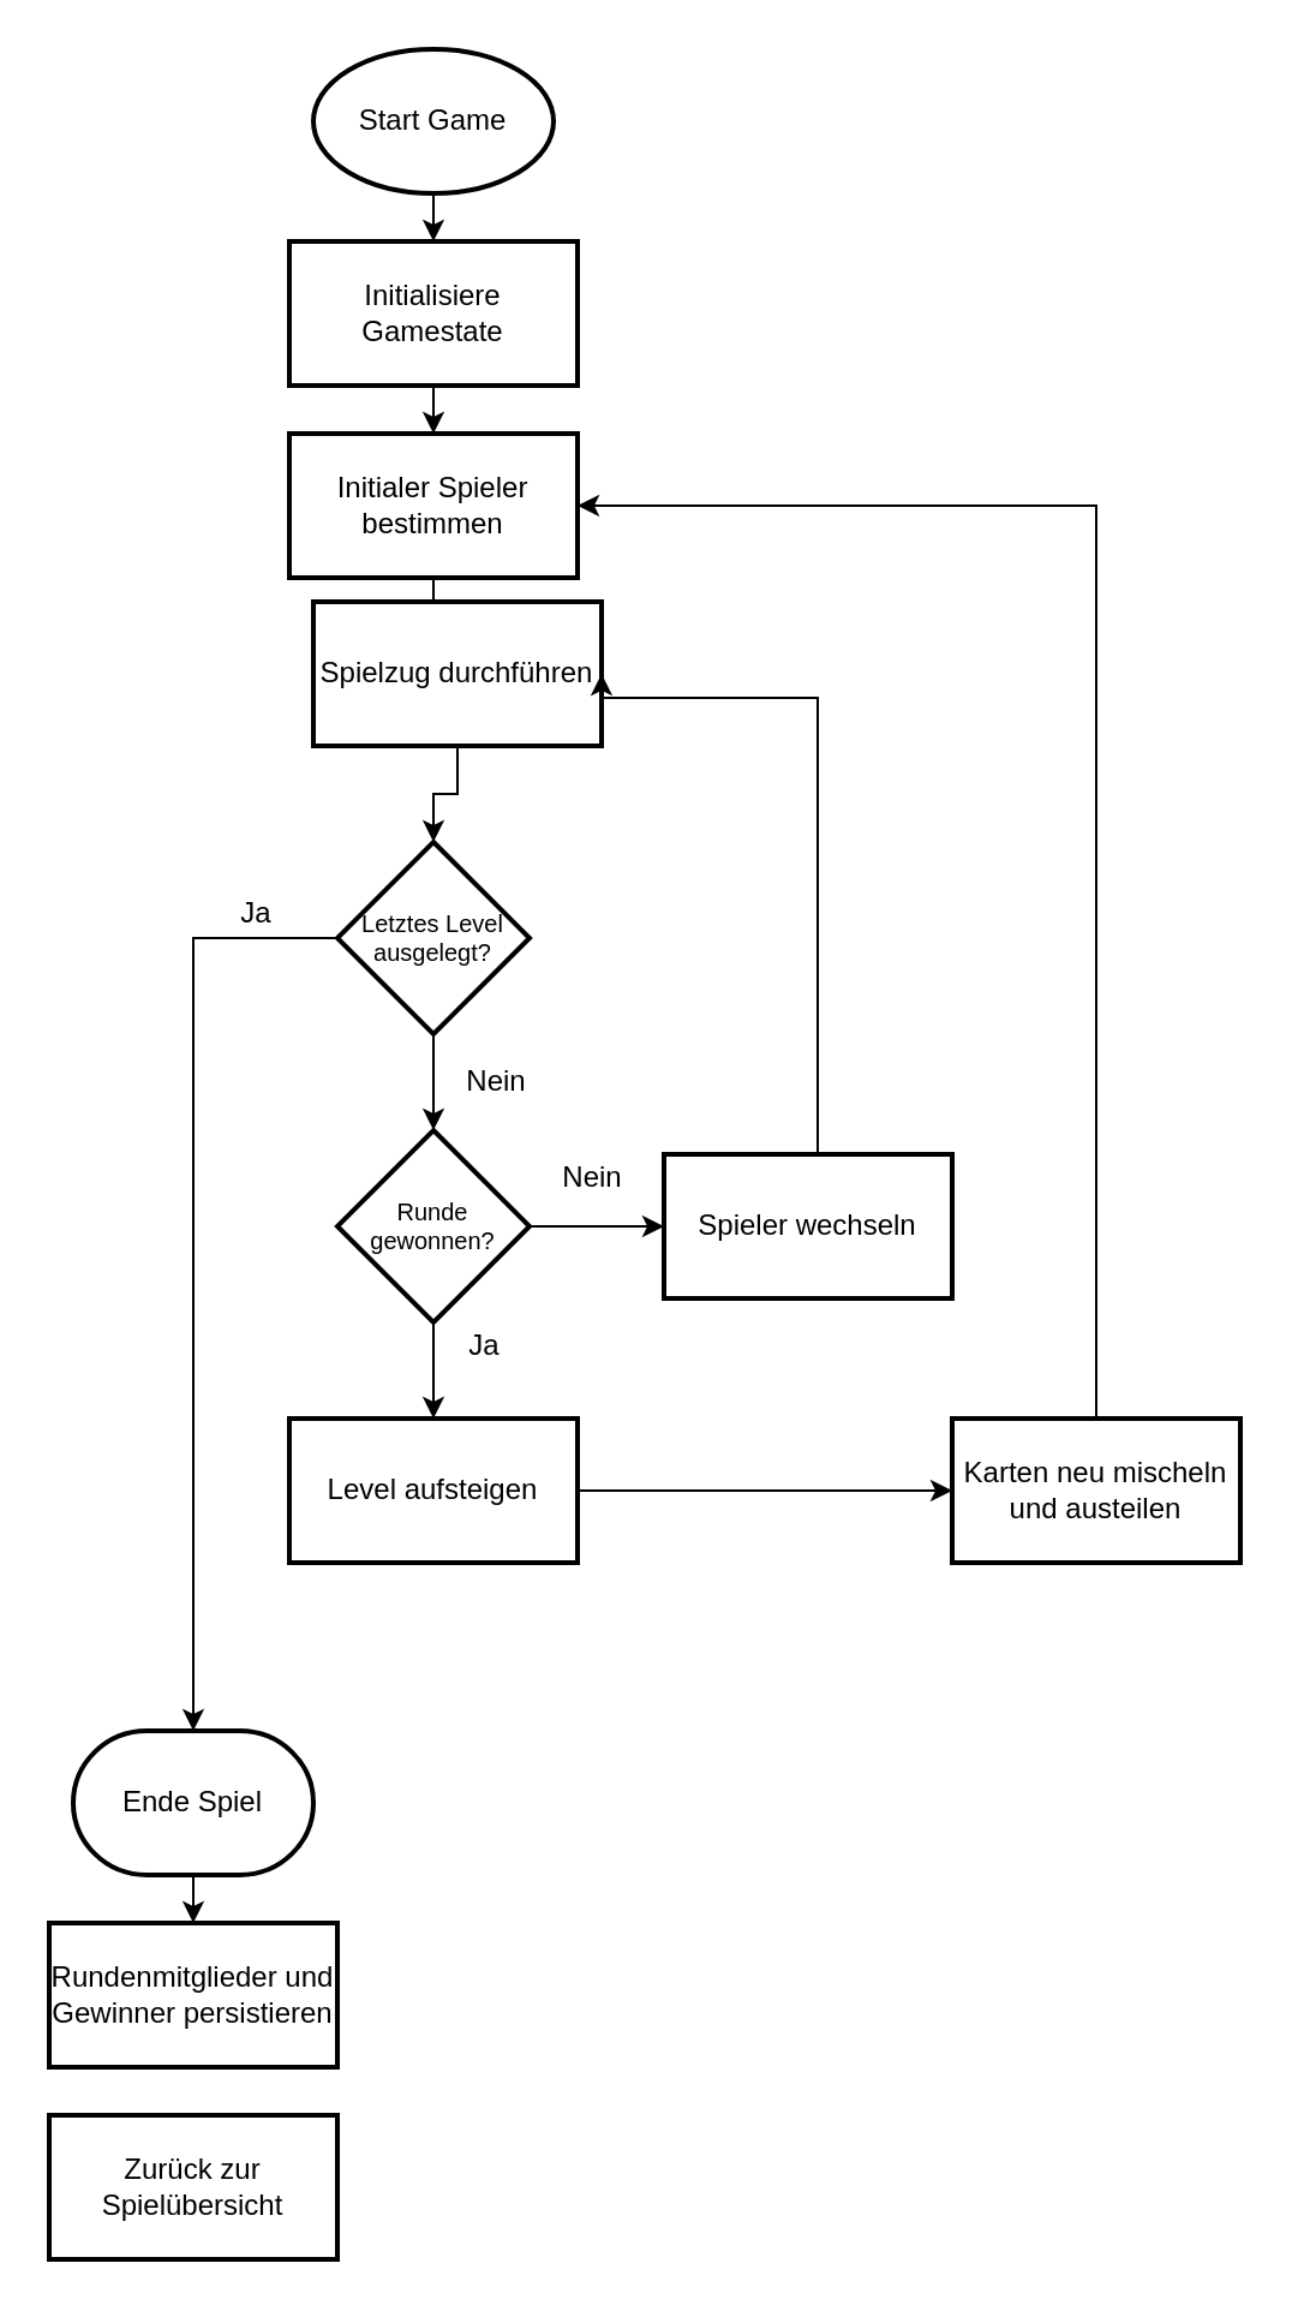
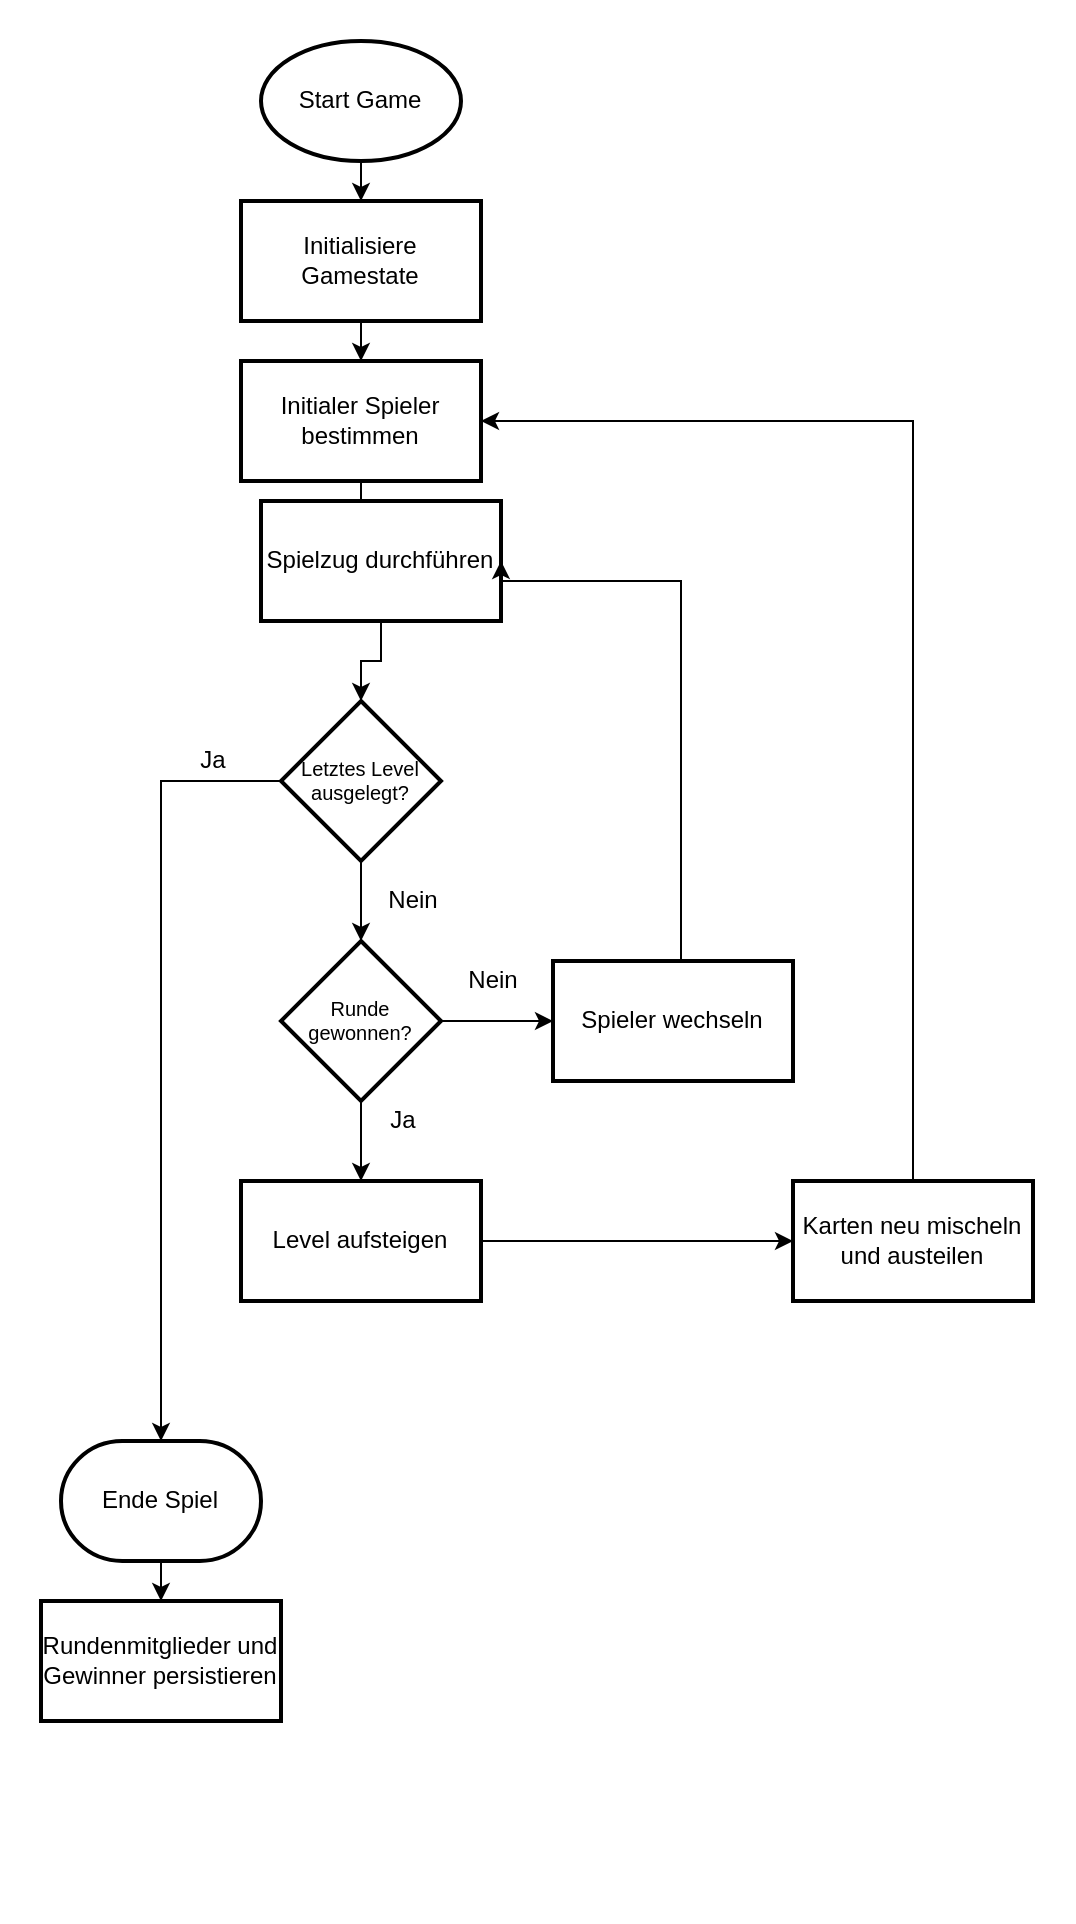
  <mxCell id="0" />
  <mxCell id="1" parent="0" />
  <mxCell id="2" style="edgeStyle=orthogonalEdgeStyle;rounded=0;orthogonalLoop=1;jettySize=auto;html=1;exitX=0.5;exitY=1;exitDx=0;exitDy=0;exitPerimeter=0;" parent="1" source="3" target="5" edge="1"><mxGeometry relative="1" as="geometry" /></mxCell>
  <mxCell id="3" value="Start Game" style="strokeWidth=2;html=1;shape=mxgraph.flowchart.start_1;whiteSpace=wrap;" parent="1" vertex="1"><mxGeometry x="130" y="20" width="100" height="60" as="geometry" /></mxCell>
  <mxCell id="4" value="" style="edgeStyle=orthogonalEdgeStyle;rounded=0;orthogonalLoop=1;jettySize=auto;html=1;exitX=0.5;exitY=1;exitDx=0;exitDy=0;" parent="1" source="5" target="7" edge="1"><mxGeometry relative="1" as="geometry"><mxPoint x="180.059" y="240" as="sourcePoint" /></mxGeometry></mxCell>
  <mxCell id="5" value="Initialisiere Gamestate" style="whiteSpace=wrap;html=1;strokeWidth=2;" parent="1" vertex="1"><mxGeometry x="120" y="100" width="120" height="60" as="geometry" /></mxCell>
  <mxCell id="6" value="" style="edgeStyle=orthogonalEdgeStyle;rounded=0;orthogonalLoop=1;jettySize=auto;html=1;" parent="1" source="7" target="9" edge="1"><mxGeometry relative="1" as="geometry" /></mxCell>
  <mxCell id="7" value="Initialer Spieler bestimmen" style="whiteSpace=wrap;html=1;strokeWidth=2;" parent="1" vertex="1"><mxGeometry x="120" y="180" width="120" height="60" as="geometry" /></mxCell>
  <mxCell id="8" value="" style="edgeStyle=orthogonalEdgeStyle;rounded=0;orthogonalLoop=1;jettySize=auto;html=1;entryX=0.5;entryY=0;entryDx=0;entryDy=0;" parent="1" source="9" target="24" edge="1"><mxGeometry relative="1" as="geometry"><mxPoint x="180" y="340" as="targetPoint" /></mxGeometry></mxCell>
  <mxCell id="9" value="Spielzug durchführen" style="whiteSpace=wrap;html=1;strokeWidth=2;" parent="1" vertex="1"><mxGeometry x="130" y="250" width="120" height="60" as="geometry" /></mxCell>
  <mxCell id="10" value="" style="edgeStyle=orthogonalEdgeStyle;rounded=0;orthogonalLoop=1;jettySize=auto;html=1;exitX=0.5;exitY=1;exitDx=0;exitDy=0;" parent="1" source="24" target="13" edge="1"><mxGeometry relative="1" as="geometry" /></mxCell>
  <mxCell id="11" value="" style="edgeStyle=orthogonalEdgeStyle;rounded=0;orthogonalLoop=1;jettySize=auto;html=1;" parent="1" source="13" target="15" edge="1"><mxGeometry relative="1" as="geometry" /></mxCell>
  <mxCell id="12" value="" style="edgeStyle=orthogonalEdgeStyle;rounded=0;orthogonalLoop=1;jettySize=auto;html=1;" parent="1" source="13" target="19" edge="1"><mxGeometry relative="1" as="geometry" /></mxCell>
  <mxCell id="13" value="Runde gewonnen?" style="rhombus;whiteSpace=wrap;html=1;strokeWidth=2;fontSize=10;" parent="1" vertex="1"><mxGeometry x="140" y="470" width="80" height="80" as="geometry" /></mxCell>
  <mxCell id="14" style="edgeStyle=orthogonalEdgeStyle;rounded=0;orthogonalLoop=1;jettySize=auto;html=1;entryX=1;entryY=0.5;entryDx=0;entryDy=0;" parent="1" source="15" target="9" edge="1"><mxGeometry relative="1" as="geometry"><Array as="points"><mxPoint x="340" y="290" /></Array></mxGeometry></mxCell>
  <mxCell id="15" value="Spieler wechseln" style="whiteSpace=wrap;html=1;strokeWidth=2;" parent="1" vertex="1"><mxGeometry x="276" y="480" width="120" height="60" as="geometry" /></mxCell>
  <mxCell id="16" value="Nein" style="text;html=1;align=center;verticalAlign=middle;resizable=0;points=[];autosize=1;strokeColor=none;fillColor=none;" parent="1" vertex="1"><mxGeometry x="226" y="480" width="40" height="20" as="geometry" /></mxCell>
  <mxCell id="17" value="" style="edgeStyle=orthogonalEdgeStyle;rounded=0;orthogonalLoop=1;jettySize=auto;html=1;entryX=0.5;entryY=0;entryDx=0;entryDy=0;exitX=0.5;exitY=1;exitDx=0;exitDy=0;exitPerimeter=0;" parent="1" source="21" target="22" edge="1"><mxGeometry relative="1" as="geometry"><mxPoint x="180" y="610" as="targetPoint" /></mxGeometry></mxCell>
  <mxCell id="18" value="" style="edgeStyle=orthogonalEdgeStyle;rounded=0;orthogonalLoop=1;jettySize=auto;html=1;fontSize=10;" edge="1" parent="1" source="19" target="28"><mxGeometry relative="1" as="geometry" /></mxCell>
  <mxCell id="19" value="Level aufsteigen" style="whiteSpace=wrap;html=1;strokeWidth=2;" parent="1" vertex="1"><mxGeometry x="120" y="590" width="120" height="60" as="geometry" /></mxCell>
  <mxCell id="20" value="Ja" style="text;html=1;align=center;verticalAlign=middle;resizable=0;points=[];autosize=1;strokeColor=none;fillColor=none;" parent="1" vertex="1"><mxGeometry x="186" y="550" width="30" height="20" as="geometry" /></mxCell>
  <mxCell id="21" value="Ende Spiel" style="strokeWidth=2;html=1;shape=mxgraph.flowchart.terminator;whiteSpace=wrap;" parent="1" vertex="1"><mxGeometry x="30" y="720" width="100" height="60" as="geometry" /></mxCell>
  <mxCell id="22" value="Rundenmitglieder und Gewinner persistieren" style="whiteSpace=wrap;html=1;strokeWidth=2;" vertex="1" parent="1"><mxGeometry x="20" y="800" width="120" height="60" as="geometry" /></mxCell>
  <mxCell id="23" style="edgeStyle=orthogonalEdgeStyle;rounded=0;orthogonalLoop=1;jettySize=auto;html=1;fontSize=12;" edge="1" parent="1" source="24" target="21"><mxGeometry relative="1" as="geometry"><mxPoint x="-14" y="800" as="targetPoint" /></mxGeometry></mxCell>
  <mxCell id="24" value="Letztes Level ausgelegt?" style="rhombus;whiteSpace=wrap;html=1;strokeWidth=2;fontSize=10;" vertex="1" parent="1"><mxGeometry x="140" y="350" width="80" height="80" as="geometry" /></mxCell>
  <mxCell id="25" value="Nein" style="text;html=1;align=center;verticalAlign=middle;resizable=0;points=[];autosize=1;strokeColor=none;fillColor=none;fontSize=12;" vertex="1" parent="1"><mxGeometry x="186" y="440" width="40" height="20" as="geometry" /></mxCell>
- <mxCell id="26" value="Zurück zur Spielübersicht" style="whiteSpace=wrap;html=1;strokeWidth=2;" vertex="1" parent="1"><mxGeometry x="20" y="880" width="120" height="60" as="geometry" /></mxCell>
  <mxCell id="27" style="edgeStyle=orthogonalEdgeStyle;rounded=0;orthogonalLoop=1;jettySize=auto;html=1;exitX=0.5;exitY=0;exitDx=0;exitDy=0;entryX=1;entryY=0.5;entryDx=0;entryDy=0;fontSize=10;" edge="1" parent="1" source="28" target="7"><mxGeometry relative="1" as="geometry" /></mxCell>
  <mxCell id="28" value="Karten neu mischeln und austeilen" style="whiteSpace=wrap;html=1;strokeWidth=2;" vertex="1" parent="1"><mxGeometry x="396" y="590" width="120" height="60" as="geometry" /></mxCell>
  <mxCell id="29" value="Ja" style="text;html=1;align=center;verticalAlign=middle;resizable=0;points=[];autosize=1;strokeColor=none;fillColor=none;fontSize=12;" vertex="1" parent="1"><mxGeometry x="91" y="370" width="30" height="20" as="geometry" /></mxCell>
